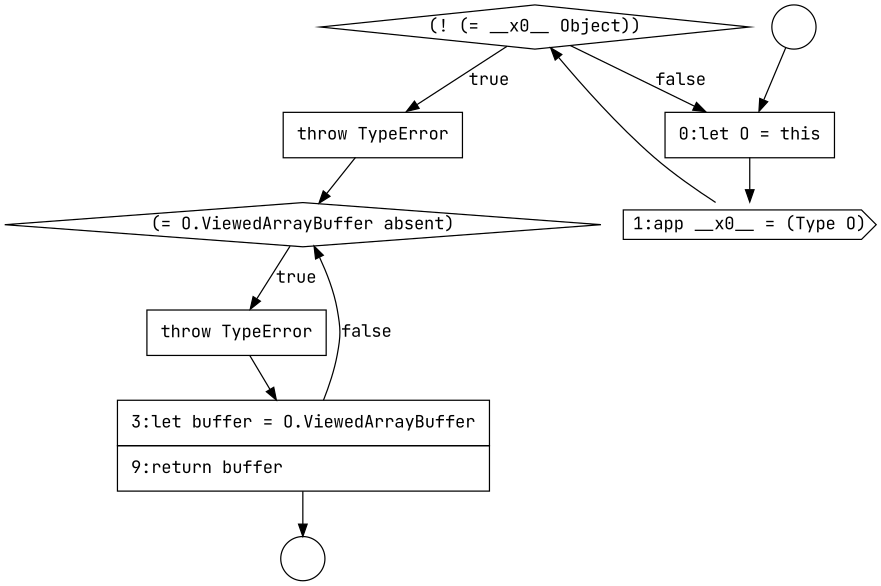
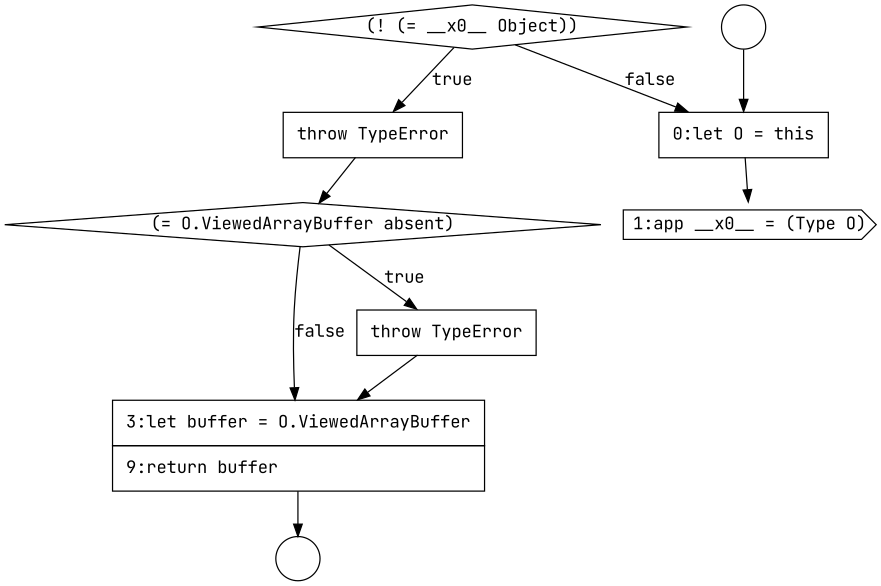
  digraph {
    fontname="JetBrains Mono"
    node [color=black fillcolor=white fontname="JetBrains Mono" shape=none style=filled]
    edge [color=black fontname="JetBrains Mono"]
    n1 [label=<<font color="black">     <table border="0" cellborder="1" cellspacing="0" cellpadding="10">       <tr><td align="left">throw TypeError</td></tr>     </table>   </font>> margin=0]
    n2 [label=<<font color="black">(= O.ViewedArrayBuffer absent)</font>> shape=diamond]
    n3 [label=<<font color="black">     <table border="0" cellborder="1" cellspacing="0" cellpadding="10">       <tr><td align="left">3:let buffer = O.ViewedArrayBuffer</td></tr>       <tr><td align="left">9:return buffer</td></tr>     </table>   </font>> margin=0]
    n4 [label=<<font color="black">     <table border="0" cellborder="1" cellspacing="0" cellpadding="10">       <tr><td align="left">throw TypeError</td></tr>     </table>   </font>> margin=0]
    n5 [label=<<font color="black">     <table border="0" cellborder="1" cellspacing="0" cellpadding="10">       <tr><td align="left">0:let O = this</td></tr>     </table>   </font>> margin=0]
    n6 [label=<<font color="black">1:app __x0__ = (Type O)</font>> shape=cds]
    n7 [label=<<font color="black">(! (= __x0__ Object))</font>> shape=diamond]
    n8 [label=" " shape=circle]
    n9 [label=" " shape=circle]
    n1 -> n2
-   n3 -> n2 [label=<<font color="black">false</font>>]
+   n2 -> n3 [label=<<font color="black">false</font>>]
    n2 -> n4 [label=<<font color="black">true</font>>]
    n3 -> n9
    n4 -> n3
    n5 -> n6
-   n6 -> n7
    n7 -> n1 [label=<<font color="black">true</font>>]
    n7 -> n5 [label=<<font color="black">false</font>>]
    n8 -> n5
  }
